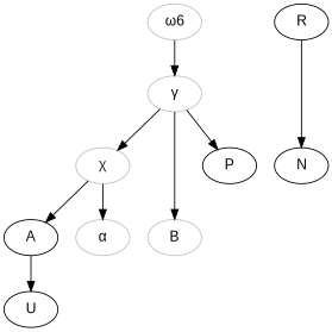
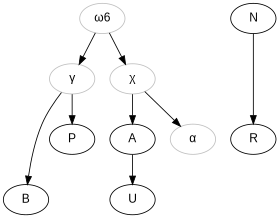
  digraph {
    fontname="Liberation Sans"
    node [fontname="Liberation Sans"]
    edge [fontname="Liberation Sans"]
    n1 [color=grey label="ω6"]
    n2 [color=grey label="γ"]
    n3 [color=grey label="χ"]
-   n4 [label=B color=grey]
+   n4 [label=B]
    n5 [label=P]
    n6 [label=A]
    n7 [color=grey label="α"]
    n8 [label=U]
    n9 [label=R]
    n10 [label=N]
    n1 -> n2
-   n2 -> n3
+   n1 -> n3
    n2 -> n4 [minlen=2]
    n2 -> n5
    n3 -> n6
    n3 -> n7
    n6 -> n8
-   n9 -> n10 [minlen=2]
+   n10 -> n9 [minlen=2]
  }
